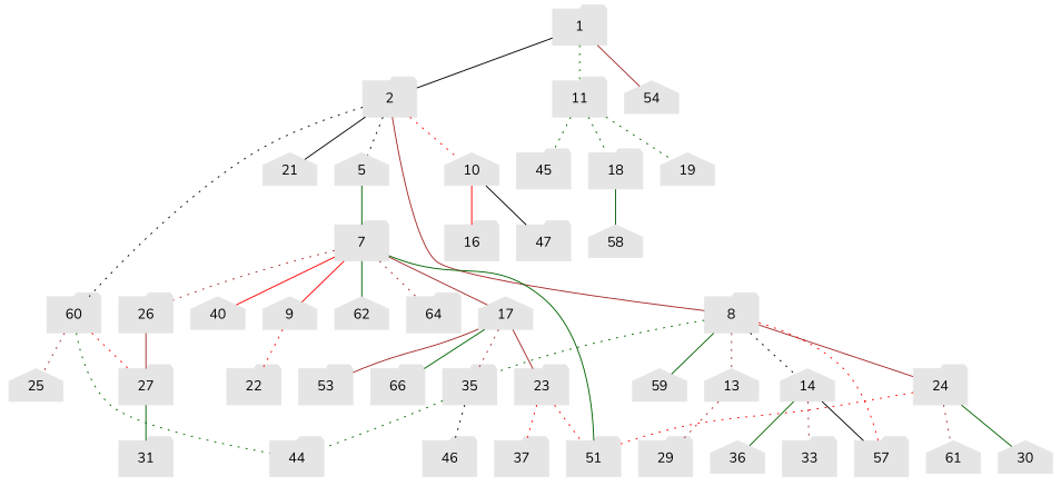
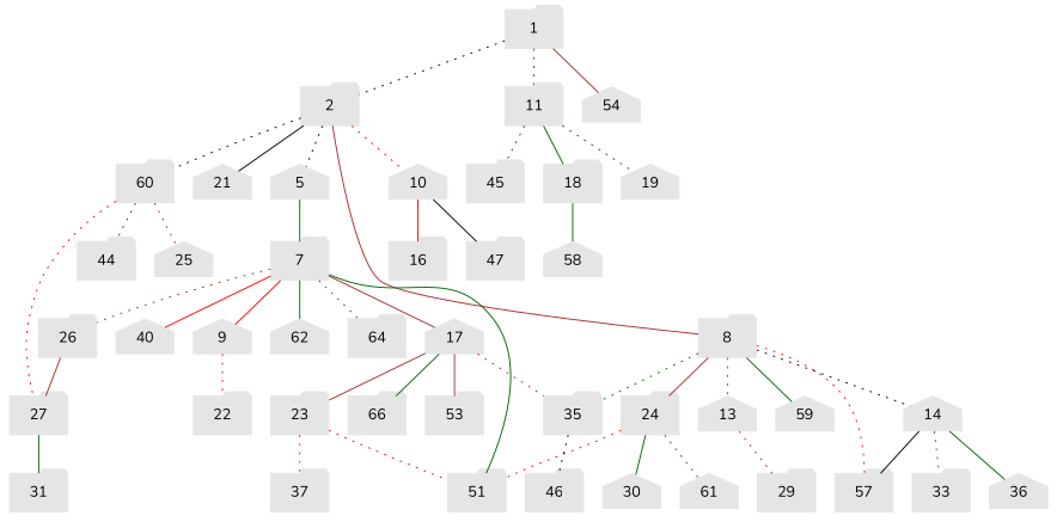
  graph {
    fontname=Nunito
    node [color=gray90 fontname=Nunito shape=folder style=filled]
    edge [color=darkgreen fontname=Nunito style=dotted]
    1 [super="+3"]
    2 [super="+4"]
    11 [super="+12"]
    54 [shape=house]
    5 [shape=house super="+6"]
    8 [super="+15"]
    10 [shape=house super="+41"]
    n8 [label=60 super="+56"]
    21 [shape=house]
    18
    19 [shape=house]
    45 [super="+48"]
    7 [super="+32"]
    13 [shape=house super="+52"]
    14 [shape=house super="+42"]
    24 [super="+55"]
    35 [super="+38"]
    57
    59 [shape=house]
    16 [super="+43"]
    47
    25 [shape=house]
    27 [super="+34"]
    44
    9 [shape=house super="+63"]
    17 [shape=house super="+28"]
    26 [super="+50"]
    40 [shape=house super="+60"]
    51
    62 [shape=house]
    64
    22 [super="+49"]
    23 [super="+39"]
    53
    66
    29
    33
    36 [shape=house]
    30 [shape=house]
    61 [shape=house]
    46
    58 [shape=house super="+65"]
    37
    31
-   1 -- 2 [color=black style=solid]
+   1 -- 2 [color=black]
    1 -- 11
    1 -- 54 [color=brown style=solid]
    2 -- 5 [color=black]
    2 -- 8 [color=brown style=solid]
    2 -- 10 [color=red]
    2 -- n8 [color=black]
    2 -- 21 [color=black style=solid]
-   11 -- 18
+   11 -- 18 [style=solid]
    11 -- 19
    11 -- 45
    5 -- 7 [style=solid]
    8 -- 13 [color=brown]
    8 -- 14 [color=black]
    8 -- 24 [color=brown style=solid]
    8 -- 35
    8 -- 57 [color=red]
    8 -- 59 [style=solid]
    10 -- 16 [color=red style=solid]
    10 -- 47 [color=black style=solid]
    n8 -- 25 [color=brown]
    n8 -- 27 [color=red]
    n8 -- 44
    18 -- 58 [style=solid]
    7 -- 9 [color=red style=solid]
    7 -- 17 [color=brown style=solid]
    7 -- 26 [color=brown]
    7 -- 40 [color=red style=solid]
    7 -- 51 [style=solid]
    7 -- 62 [style=solid]
    7 -- 64 [color=brown]
    13 -- 29 [color=brown]
    14 -- 57 [color=black style=solid]
    14 -- 33 [color=brown]
    14 -- 36 [style=solid]
    24 -- 51 [color=red]
    24 -- 30 [style=solid]
    24 -- 61 [color=brown]
-   35 -- 44
    35 -- 46 [color=black]
    27 -- 31 [style=solid]
    9 -- 22 [color=red]
    17 -- 35 [color=brown]
    17 -- 23 [color=brown style=solid]
    17 -- 53 [color=brown style=solid]
    17 -- 66 [style=solid]
    26 -- 27 [color=brown style=solid]
    23 -- 51 [color=red]
    23 -- 37 [color=red]
  }
